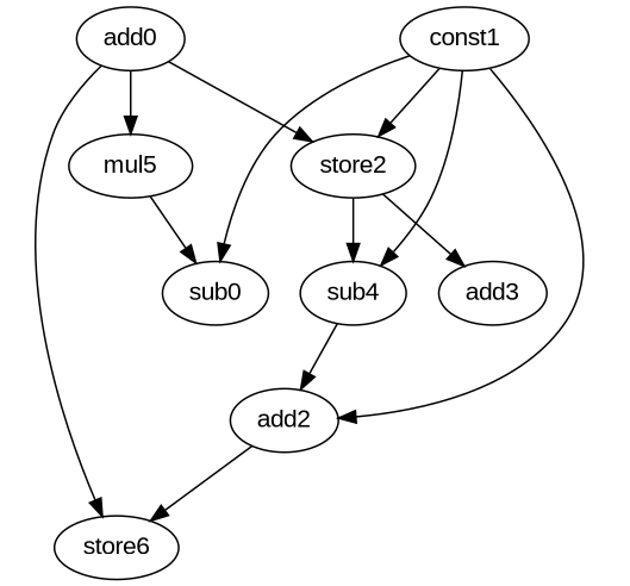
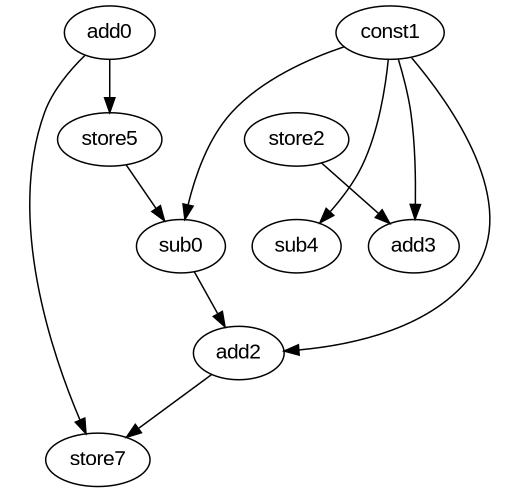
  digraph {
    fontname="Liberation Sans"
    node [fontname="Liberation Sans" opcode=const]
    edge [fontname="Liberation Sans" operand=0]
    n1 [label=add0]
    n2 [label=store2 opcode=load]
-   mul5 [opcode=mul]
-   store6 [opcode=store]
+   mul5 [opcode=mul label=store5]
+   store6 [opcode=store label=store7]
    add3 [opcode=add]
    sub4 [opcode=sub]
    n7 [label=sub0 opcode=sub]
    const1
    n9 [label=add2 opcode=add]
-   n1 -> n2
    n1 -> mul5
    n1 -> store6
    n2 -> add3 [operand=1]
-   n2 -> sub4 [operand=1]
    mul5 -> n7 [operand=1]
-   sub4 -> n9 [operand=1]
-   const1 -> n2
+   n7 -> n9 [operand=1]
+   const1 -> add3
    const1 -> sub4
    const1 -> n7
    const1 -> n9
    n9 -> store6 [operand=1]
  }
